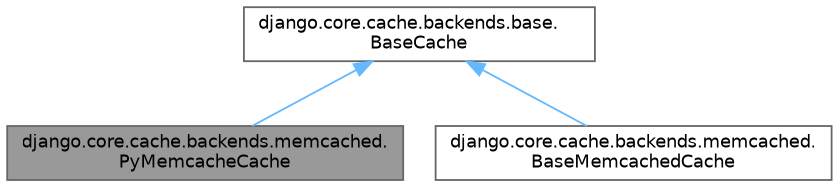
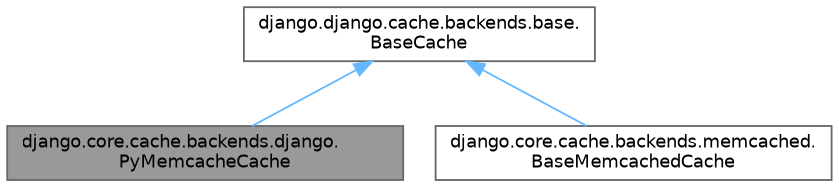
  digraph {
    node [color=gray40 fillcolor=white fontname=Helvetica fontsize=10 shape=box style=filled]
    edge [color=steelblue1 dir=back fontname=Helvetica fontsize=10 labelfontname=Helvetica labelfontsize=10 style=solid]
-   n1 [fillcolor=grey60 fontcolor=black height=0.2 label="django.core.cache.backends.memcached.\lPyMemcacheCache" width=0.4]
+   n1 [fillcolor=grey60 fontcolor=black height=0.2 label="django.core.cache.backends.django.\lPyMemcacheCache" width=0.4]
    n2 [height=0.2 label="django.core.cache.backends.memcached.\lBaseMemcachedCache" width=0.4]
-   n3 [height=0.2 label="django.core.cache.backends.base.\lBaseCache" width=0.4]
+   n3 [height=0.2 label="django.django.cache.backends.base.\lBaseCache" width=0.4]
    n3 -> n1
    n3 -> n2
  }
